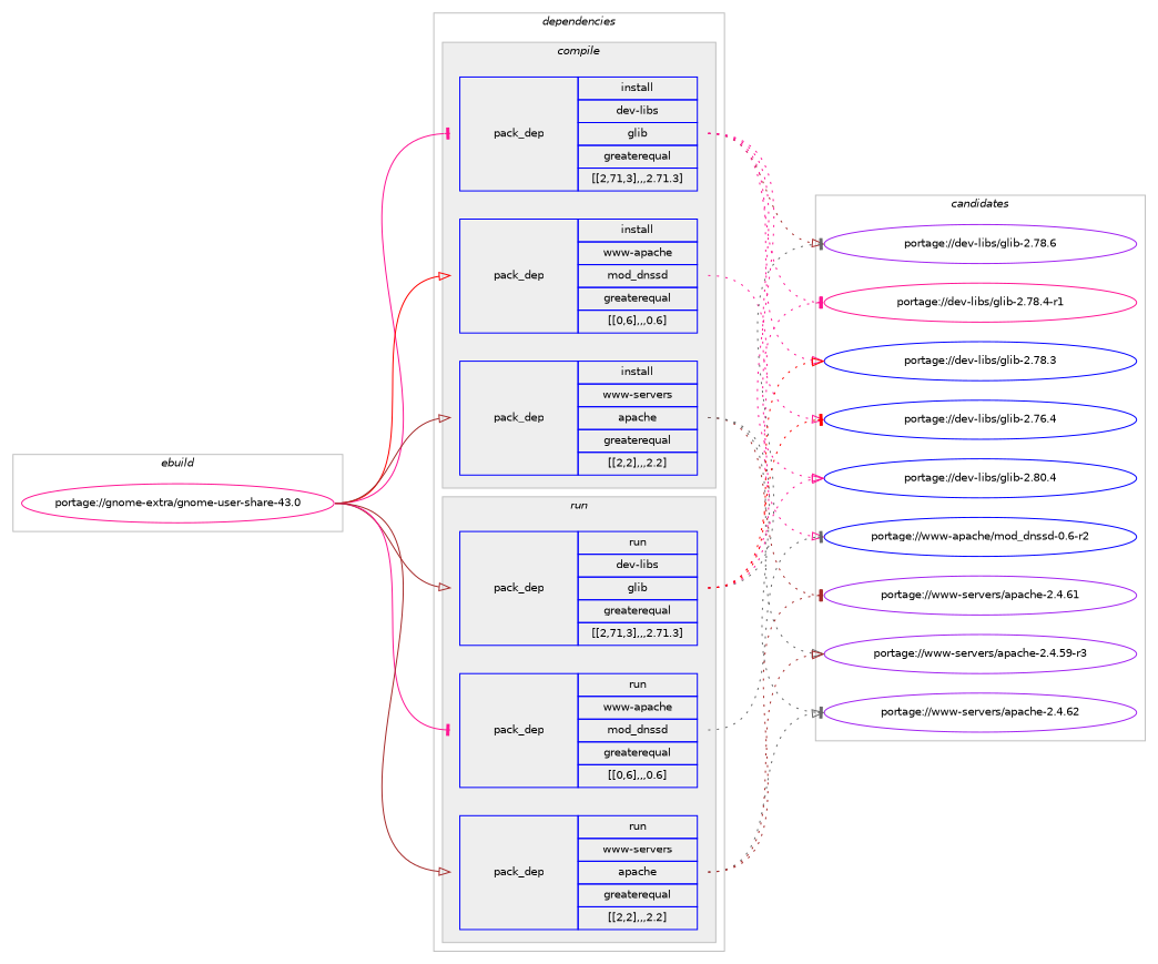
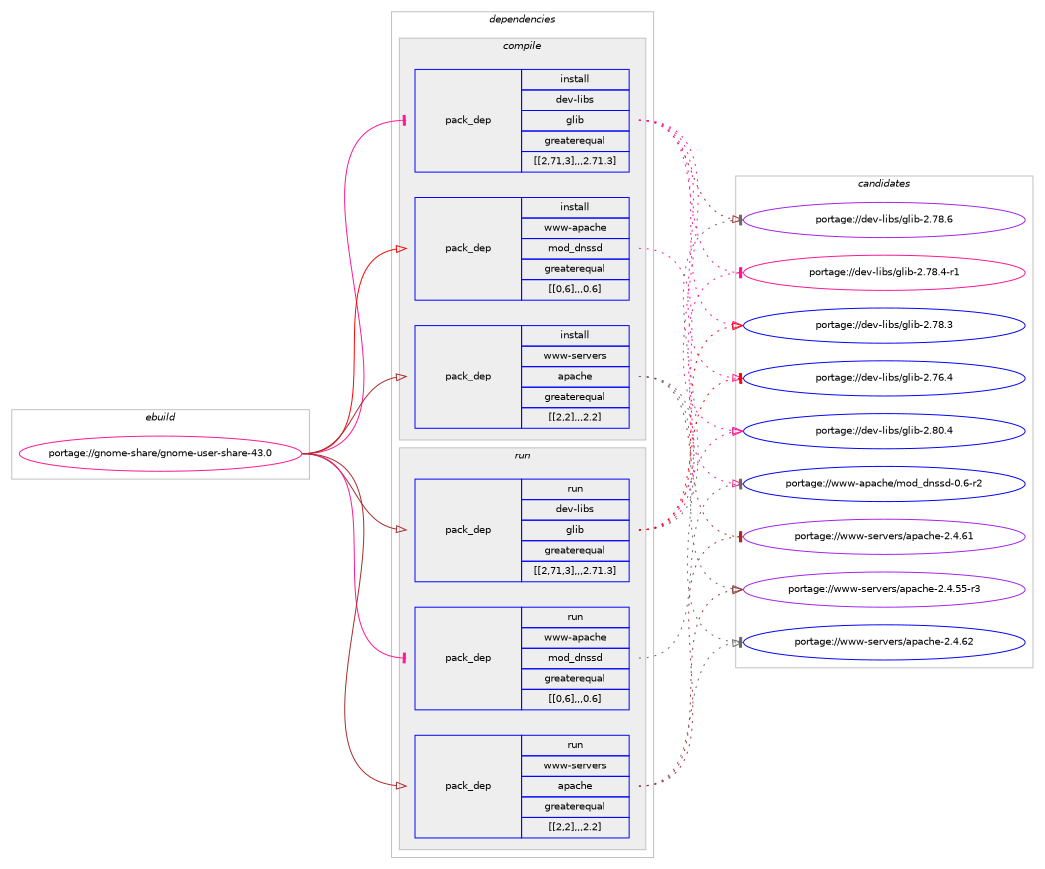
  digraph {
    compound=true
    concentrate=true
    fontname=Helvetica
    fontsize=10
    newrank=true
    rankdir=LR
    ranksep=1.5
    node [color=blue fontname=Helvetica fontsize=10]
    edge [arrowhead=onormal color=deeppink headport=w style=dotted tailport=e weight=100]
-   n1 [color=deeppink label="portage://gnome-extra/gnome-user-share-43.0" width=4]
+   n1 [color=deeppink label="portage://gnome-share/gnome-user-share-43.0" width=4]
    n2 [label=<<TABLE BORDER="0" CELLBORDER="1" CELLSPACING="0" CELLPADDING="4" WIDTH="220"><TR><TD ROWSPAN="6" CELLPADDING="30">pack_dep</TD></TR><TR><TD WIDTH="110">install</TD></TR><TR><TD>dev-libs</TD></TR><TR><TD>glib</TD></TR><TR><TD>greaterequal</TD></TR><TR><TD>[[2,71,3],,,2.71.3]</TD></TR></TABLE>> shape=none]
    n3 [label=<<TABLE BORDER="0" CELLBORDER="1" CELLSPACING="0" CELLPADDING="4" WIDTH="220"><TR><TD ROWSPAN="6" CELLPADDING="30">pack_dep</TD></TR><TR><TD WIDTH="110">install</TD></TR><TR><TD>www-apache</TD></TR><TR><TD>mod_dnssd</TD></TR><TR><TD>greaterequal</TD></TR><TR><TD>[[0,6],,,0.6]</TD></TR></TABLE>> shape=none]
    n4 [label=<<TABLE BORDER="0" CELLBORDER="1" CELLSPACING="0" CELLPADDING="4" WIDTH="220"><TR><TD ROWSPAN="6" CELLPADDING="30">pack_dep</TD></TR><TR><TD WIDTH="110">install</TD></TR><TR><TD>www-servers</TD></TR><TR><TD>apache</TD></TR><TR><TD>greaterequal</TD></TR><TR><TD>[[2,2],,,2.2]</TD></TR></TABLE>> shape=none]
    n5 [label=<<TABLE BORDER="0" CELLBORDER="1" CELLSPACING="0" CELLPADDING="4" WIDTH="220"><TR><TD ROWSPAN="6" CELLPADDING="30">pack_dep</TD></TR><TR><TD WIDTH="110">run</TD></TR><TR><TD>dev-libs</TD></TR><TR><TD>glib</TD></TR><TR><TD>greaterequal</TD></TR><TR><TD>[[2,71,3],,,2.71.3]</TD></TR></TABLE>> shape=none]
    n6 [label=<<TABLE BORDER="0" CELLBORDER="1" CELLSPACING="0" CELLPADDING="4" WIDTH="220"><TR><TD ROWSPAN="6" CELLPADDING="30">pack_dep</TD></TR><TR><TD WIDTH="110">run</TD></TR><TR><TD>www-apache</TD></TR><TR><TD>mod_dnssd</TD></TR><TR><TD>greaterequal</TD></TR><TR><TD>[[0,6],,,0.6]</TD></TR></TABLE>> shape=none]
    n7 [label=<<TABLE BORDER="0" CELLBORDER="1" CELLSPACING="0" CELLPADDING="4" WIDTH="220"><TR><TD ROWSPAN="6" CELLPADDING="30">pack_dep</TD></TR><TR><TD WIDTH="110">run</TD></TR><TR><TD>www-servers</TD></TR><TR><TD>apache</TD></TR><TR><TD>greaterequal</TD></TR><TR><TD>[[2,2],,,2.2]</TD></TR></TABLE>> shape=none]
    n8 [label="portage://dev-libs/glib-2.80.4" width=4]
    n9 [color=purple label="portage://dev-libs/glib-2.78.6" width=4]
    n10 [color=deeppink label="portage://dev-libs/glib-2.78.4-r1" width=4]
    n11 [label="portage://dev-libs/glib-2.78.3" width=4]
    n12 [label="portage://dev-libs/glib-2.76.4" width=4]
    n13 [label="portage://www-apache/mod_dnssd-0.6-r2" width=4]
-   n14 [color=purple label="portage://www-servers/apache-2.4.62" width=4]
+   n14 [label="portage://www-servers/apache-2.4.62" width=4]
    n15 [color=purple label="portage://www-servers/apache-2.4.61" width=4]
-   n16 [color=purple label="portage://www-servers/apache-2.4.59-r3" width=4]
+   n16 [color=purple label="portage://www-servers/apache-2.4.55-r3" width=4]
    subgraph cluster_1 {
      color=gray
      label=<<i>ebuild</i>>
      n1
    }
    subgraph cluster_2 {
      color=gray
      label=<<i>dependencies</i>>
      subgraph cluster_3 {
        color=gray
        fillcolor="#eeeeee"
        label=<<i>compile</i>>
        style=filled
        subgraph sub_4 {
          color=gray
          fillcolor="#eeeeee"
          label=<<i>compile</i>>
          style=filled
          n2
        }
        subgraph sub_5 {
          color=gray
          fillcolor="#eeeeee"
          label=<<i>compile</i>>
          style=filled
          n3
        }
        subgraph sub_6 {
          color=gray
          fillcolor="#eeeeee"
          label=<<i>compile</i>>
          style=filled
          n4
        }
      }
      subgraph cluster_7 {
        color=gray
        fillcolor="#eeeeee"
        label=<<i>compile and run</i>>
        style=filled
      }
      subgraph cluster_8 {
        color=gray
        fillcolor="#eeeeee"
        label=<<i>run</i>>
        style=filled
        subgraph sub_9 {
          color=gray
          fillcolor="#eeeeee"
          label=<<i>run</i>>
          style=filled
          n5
        }
        subgraph sub_10 {
          color=gray
          fillcolor="#eeeeee"
          label=<<i>run</i>>
          style=filled
          n6
        }
        subgraph sub_11 {
          color=gray
          fillcolor="#eeeeee"
          label=<<i>run</i>>
          style=filled
          n7
        }
      }
    }
    subgraph cluster_12 {
      color=gray
      label=<<i>candidates</i>>
      rank=same
      subgraph sub_13 {
        color=black
        label=<<i>candidates</i>>
        nodesep=1
        rank=same
        n8
        n9
        n10
        n11
        n12
      }
      subgraph sub_14 {
        color=black
        label=<<i>candidates</i>>
        nodesep=1
        rank=same
        n13
      }
      subgraph sub_15 {
        color=black
        label=<<i>candidates</i>>
        nodesep=1
        rank=same
        n14
        n15
        n16
      }
      subgraph sub_16 {
        color=black
        label=<<i>candidates</i>>
        nodesep=1
        rank=same
        n8
        n9
        n10
        n11
        n12
      }
      subgraph sub_17 {
        color=black
        label=<<i>candidates</i>>
        nodesep=1
        rank=same
        n13
      }
      subgraph sub_18 {
        color=black
        label=<<i>candidates</i>>
        nodesep=1
        rank=same
        n14
        n15
        n16
      }
    }
    n1 -> n2 [arrowhead=tee style=solid weight=20]
    n1 -> n3 [color=red style=solid weight=20]
    n1 -> n4 [color=brown style=solid weight=20]
    n1 -> n5 [color=brown style=solid weight=20]
    n1 -> n6 [arrowhead=tee style=solid weight=20]
    n1 -> n7 [color=brown style=solid weight=20]
    n2 -> n8
    n2 -> n9 [color=brown]
    n2 -> n10 [arrowhead=tee]
    n2 -> n11
    n2 -> n12
    n3 -> n13
    n4 -> n14 [arrowhead=tee color=gray40]
    n4 -> n15 [arrowhead=tee color=brown]
    n4 -> n16 [color=gray40]
    n5 -> n8
    n5 -> n9 [arrowhead=tee color=gray40]
    n5 -> n10 [arrowhead=tee]
    n5 -> n11 [color=red]
    n5 -> n12 [arrowhead=tee color=red]
    n6 -> n13 [arrowhead=tee color=gray40]
    n7 -> n14 [color=gray40]
    n7 -> n15 [arrowhead=tee color=brown]
    n7 -> n16 [color=brown]
  }
